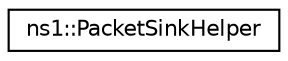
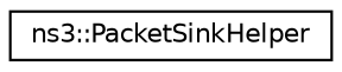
  digraph {
    rankdir=LR
-   n1 [color=black fillcolor=white fontname=Helvetica fontsize=10 height=0.2 label="ns1::PacketSinkHelper" shape=record style=filled width=0.4]
+   n1 [color=black fillcolor=white fontname=Helvetica fontsize=10 height=0.2 label="ns3::PacketSinkHelper" shape=record style=filled width=0.4]
  }
